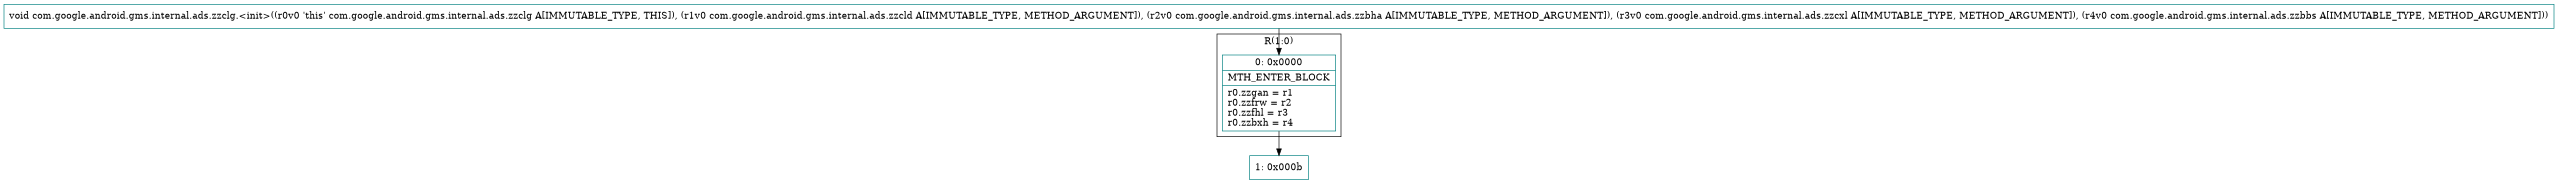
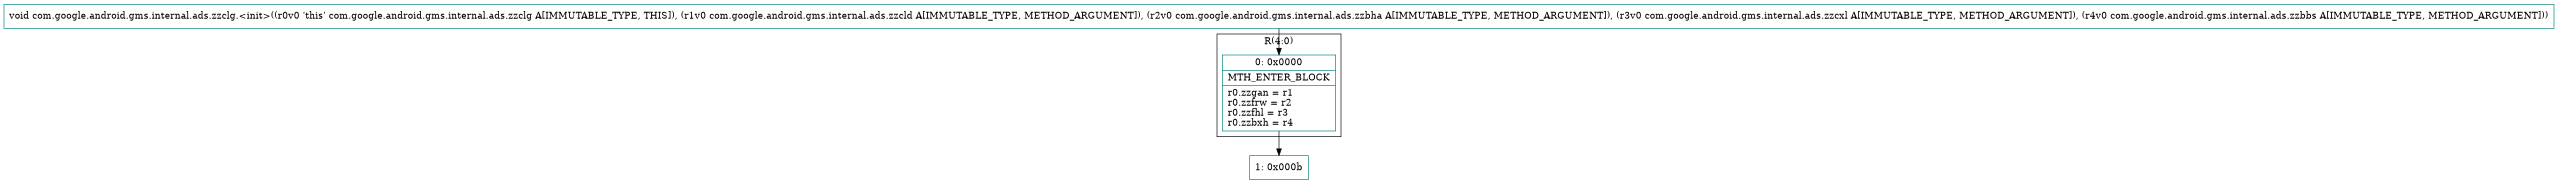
  digraph {
    node [color=teal shape=record]
    n1 [label="{0\:\ 0x0000|MTH_ENTER_BLOCK\l|r0.zzgan = r1\lr0.zzfrw = r2\lr0.zzfhl = r3\lr0.zzbxh = r4\l}"]
    n2 [label="{1\:\ 0x000b}"]
    n3 [label="{void com.google.android.gms.internal.ads.zzclg.\<init\>((r0v0 'this' com.google.android.gms.internal.ads.zzclg A[IMMUTABLE_TYPE, THIS]), (r1v0 com.google.android.gms.internal.ads.zzcld A[IMMUTABLE_TYPE, METHOD_ARGUMENT]), (r2v0 com.google.android.gms.internal.ads.zzbha A[IMMUTABLE_TYPE, METHOD_ARGUMENT]), (r3v0 com.google.android.gms.internal.ads.zzcxl A[IMMUTABLE_TYPE, METHOD_ARGUMENT]), (r4v0 com.google.android.gms.internal.ads.zzbbs A[IMMUTABLE_TYPE, METHOD_ARGUMENT])) }"]
    subgraph cluster_1 {
-     label="R(1:0)"
+     label="R(4:0)"
      n1
    }
    n1 -> n2
    n3 -> n1
  }
